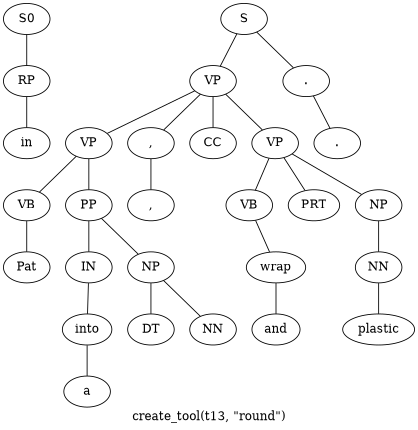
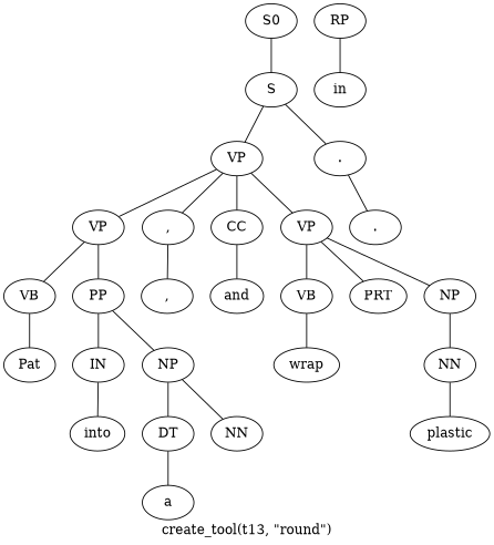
  graph {
    label="create_tool(t13, \"round\")"
    n1 [label=S0]
    n2 [label=S]
    n3 [label=VP]
    n4 [label="."]
    n5 [label=VP]
    n6 [label=","]
    n7 [label=CC]
    n8 [label=VP]
    n9 [label="."]
    n10 [label=VB]
    n11 [label=PP]
    n12 [label=","]
    n13 [label=and]
    n14 [label=VB]
    n15 [label=PRT]
    n16 [label=NP]
    n17 [label=Pat]
    n18 [label=IN]
    n19 [label=NP]
    n20 [label=into]
    n21 [label=DT]
    n22 [label=NN]
    n23 [label=a]
    n24 [label=wrap]
    n25 [label=NN]
    n26 [label=RP]
    n27 [label=in]
    n28 [label=plastic]
-   n1 -- n26
+   n1 -- n2
    n2 -- n3
    n2 -- n4
    n3 -- n5
    n3 -- n6
    n3 -- n7
    n3 -- n8
    n4 -- n9
    n5 -- n10
    n5 -- n11
    n6 -- n12
-   n24 -- n13
+   n7 -- n13
    n8 -- n14
    n8 -- n15
    n8 -- n16
    n10 -- n17
    n11 -- n18
    n11 -- n19
    n14 -- n24
    n16 -- n25
    n18 -- n20
    n19 -- n21
    n19 -- n22
-   n20 -- n23
+   n21 -- n23
    n25 -- n28
    n26 -- n27
  }
